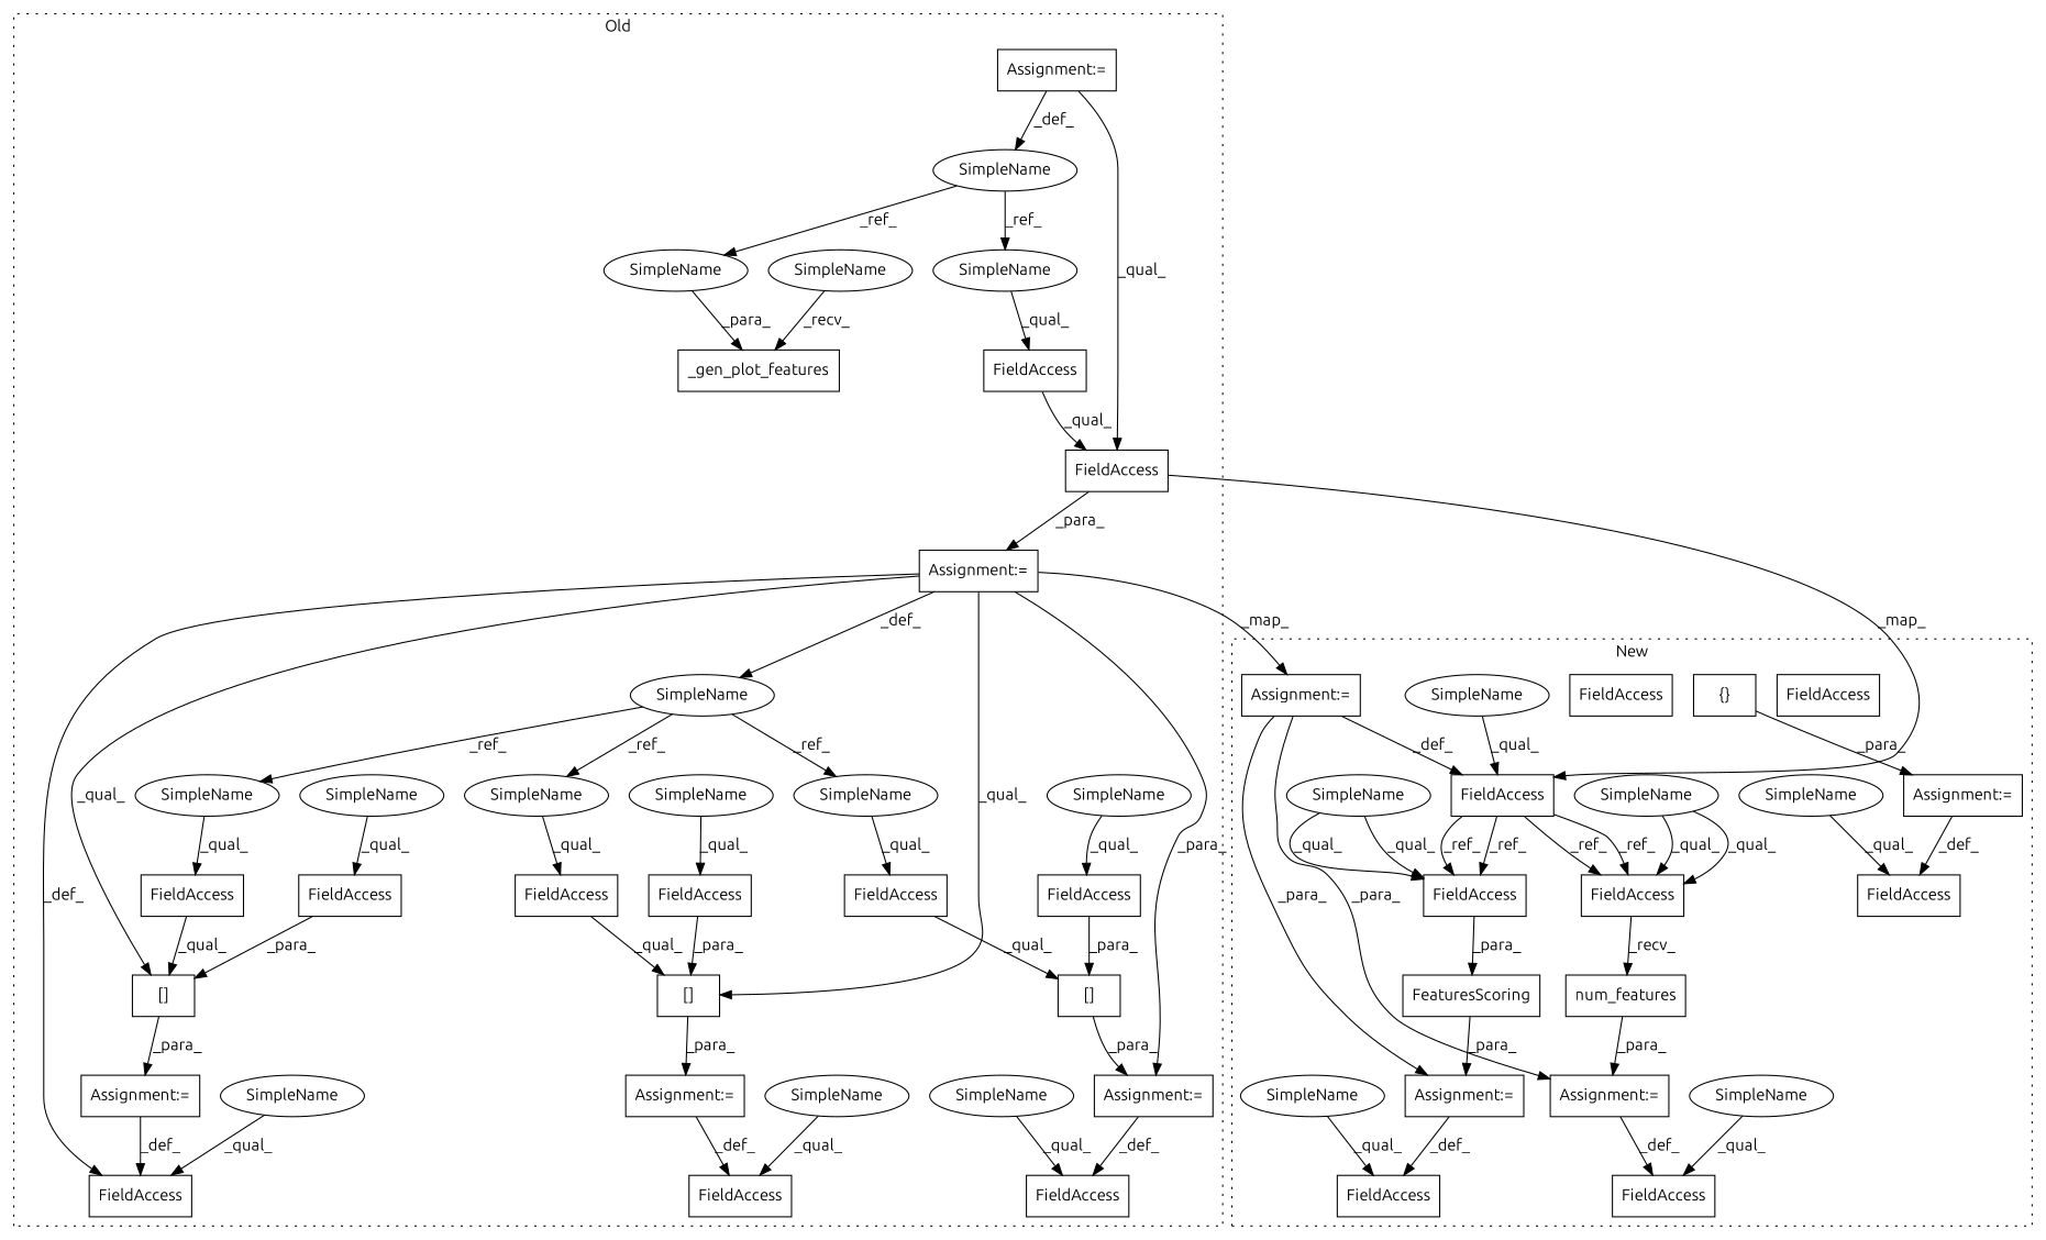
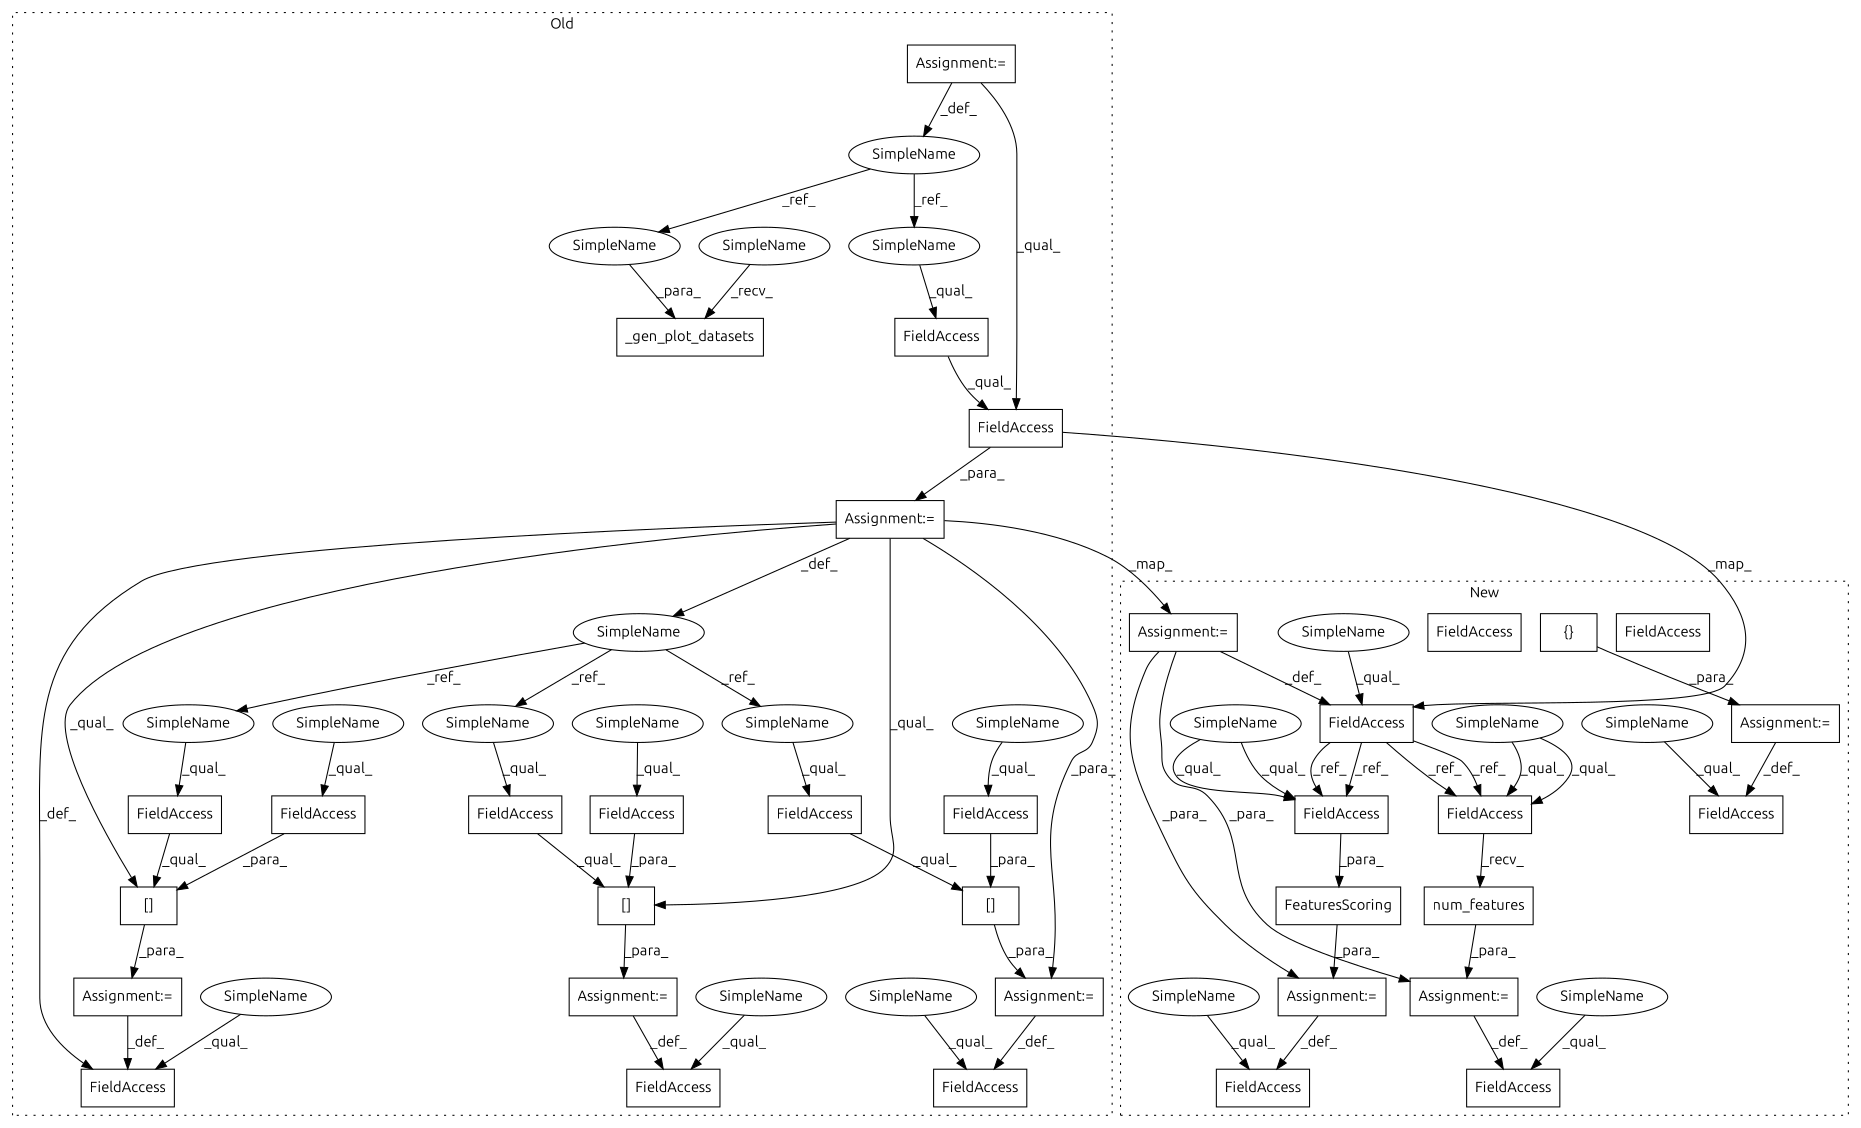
  digraph {
    fontname=Ubuntu
    node [a=42 l=4 s=781 shape=box fontname=Ubuntu]
    edge [fontname=Ubuntu]
    n1 [a=2 l="20,1" label="[]" s="828,866"]
    n2 [a=22 l=18 label=FieldAccess s=848]
    n3 [a=22 l=19 label=FieldAccess s=828]
    n4 [l=13 label=SimpleName s=767 shape=ellipse]
    n5 [a=22 l=17 label=FieldAccess s=952]
    n6 [a=2 l="18,1" label="[]" s="952,988"]
    n7 [a=22 l=18 label=FieldAccess s=970]
    n8 [a=22 l=19 label=FieldAccess s=891]
    n9 [a=2 l="20,1" label="[]" s="891,929"]
    n10 [a=22 l=18 label=FieldAccess s=911]
    n11 [a=7 l=1 label="Assignment:=" s=890]
    n12 [a=22 l=17 label=FieldAccess s=873]
    n13 [a=22 l=15 label=FieldAccess s=936]
-   n14 [a=32 l="19,1" label=_gen_plot_features s="1000,1028"]
+   n14 [a=32 l="19,1" label=_gen_plot_datasets s="1000,1028"]
    n15 [l=9 label=SimpleName s=655 shape=ellipse]
    n16 [a=22 l=18 label=FieldAccess]
    n17 [a=22 l=17 label=FieldAccess s=810]
    n18 [a=7 l=1 label="Assignment:=" s=827]
    n19 [a=7 l=1 label="Assignment:=" s=951]
    n20 [a=7 l=9 label="Assignment:=" s=655]
    n21 [a=22 l=23 label=FieldAccess]
    n22 [a=7 l=1 label="Assignment:=" s=780]
    n23 [label=SimpleName s=848 shape=ellipse]
    n24 [label=SimpleName s=810 shape=ellipse]
    n25 [label=SimpleName s=995 shape=ellipse]
    n26 [label=SimpleName s=970 shape=ellipse]
    n27 [label=SimpleName s=911 shape=ellipse]
    n28 [label=SimpleName s=936 shape=ellipse]
    n29 [label=SimpleName s=873 shape=ellipse]
    n30 [l=9 label=SimpleName shape=ellipse]
    n31 [l=9 label=SimpleName s=1019 shape=ellipse]
    n32 [l=13 label=SimpleName s=952 shape=ellipse]
    n33 [l=13 label=SimpleName s=828 shape=ellipse]
    n34 [l=13 label=SimpleName s=891 shape=ellipse]
    n35 [a=32 l=14 label=num_features s=334]
    n36 [a=22 l=17 label=FieldAccess s=301]
    n37 [a=22 l=14 label=FieldAccess s=319]
    n38 [a=22 l=10 label=FieldAccess s=354]
    n39 [a=4 l=2 label="{}" s=382]
    n40 [a=22 l=12 label=FieldAccess s=390]
    n41 [a=32 l="16,1" label=FeaturesScoring s="403,449"]
    n42 [a=22 l=14 label=FieldAccess s=419]
    n43 [a=7 l=1 label="Assignment:=" s=364]
    n44 [a=7 l=1 label="Assignment:=" s=402]
    n45 [a=7 l=1 label="Assignment:=" s=318]
    n46 [a=22 l=14 label=FieldAccess s=203]
    n47 [a=7 l=1 label="Assignment:=" s=217]
    n48 [label=SimpleName s=354 shape=ellipse]
    n49 [label=SimpleName s=301 shape=ellipse]
    n50 [label=SimpleName s=319 shape=ellipse]
    n51 [label=SimpleName s=419 shape=ellipse]
    n52 [label=SimpleName s=390 shape=ellipse]
    n53 [label=SimpleName s=203 shape=ellipse]
    n54 [a=22 l=14 label=FieldAccess s=319]
    n55 [a=22 l=14 label=FieldAccess s=419]
    subgraph cluster_1 {
      label=Old
      style=dotted
      n1
      n2
      n3
      n4
      n5
      n6
      n7
      n8
      n9
      n10
      n11
      n12
      n13
      n14
      n15
      n16
      n17
      n18
      n19
      n20
      n21
      n22
      n23
      n24
      n25
      n26
      n27
      n28
      n29
      n30
      n31
      n32
      n33
      n34
    }
    subgraph cluster_2 {
      label=New
      style=dotted
      n35
      n36
      n37
      n38
      n39
      n40
      n41
      n42
      n43
      n44
      n45
      n46
      n47
      n48
      n49
      n50
      n51
      n52
      n53
      n54
      n55
    }
    n1 -> n18 [label=_para_]
    n2 -> n1 [label=_para_]
    n3 -> n1 [label=_qual_]
    n4 -> n32 [label=_ref_]
    n4 -> n33 [label=_ref_]
    n4 -> n34 [label=_ref_]
    n5 -> n6 [label=_qual_]
    n6 -> n19 [label=_para_]
    n7 -> n6 [label=_para_]
    n8 -> n9 [label=_qual_]
    n9 -> n11 [label=_para_]
    n10 -> n9 [label=_para_]
    n11 -> n12 [label=_def_]
    n15 -> n30 [label=_ref_]
    n15 -> n31 [label=_ref_]
    n16 -> n21 [label=_qual_]
    n18 -> n17 [label=_def_]
    n19 -> n13 [label=_def_]
    n20 -> n15 [label=_def_]
    n20 -> n21 [label=_qual_]
    n21 -> n22 [label=_para_]
    n21 -> n46 [label=_map_]
    n22 -> n4 [label=_def_]
    n22 -> n6 [label=_qual_]
    n22 -> n9 [label=_qual_]
    n22 -> n12 [label=_def_]
    n22 -> n18 [label=_para_]
    n22 -> n47 [label=_map_]
    n23 -> n2 [label=_qual_]
    n24 -> n17 [label=_qual_]
    n25 -> n14 [label=_recv_]
    n26 -> n7 [label=_qual_]
    n27 -> n10 [label=_qual_]
    n28 -> n13 [label=_qual_]
    n29 -> n12 [label=_qual_]
    n30 -> n16 [label=_qual_]
    n31 -> n14 [label=_para_]
    n32 -> n5 [label=_qual_]
    n33 -> n3 [label=_qual_]
    n34 -> n8 [label=_qual_]
    n35 -> n45 [label=_para_]
    n39 -> n43 [label=_para_]
    n41 -> n44 [label=_para_]
    n43 -> n38 [label=_def_]
    n44 -> n40 [label=_def_]
    n45 -> n36 [label=_def_]
    n46 -> n54 [label=_ref_]
    n46 -> n54 [label=_ref_]
    n46 -> n55 [label=_ref_]
    n46 -> n55 [label=_ref_]
    n47 -> n44 [label=_para_]
    n47 -> n45 [label=_para_]
    n47 -> n46 [label=_def_]
    n48 -> n38 [label=_qual_]
    n49 -> n36 [label=_qual_]
    n50 -> n54 [label=_qual_]
    n50 -> n54 [label=_qual_]
    n51 -> n55 [label=_qual_]
    n51 -> n55 [label=_qual_]
    n52 -> n40 [label=_qual_]
    n53 -> n46 [label=_qual_]
    n54 -> n35 [label=_recv_]
    n55 -> n41 [label=_para_]
  }
